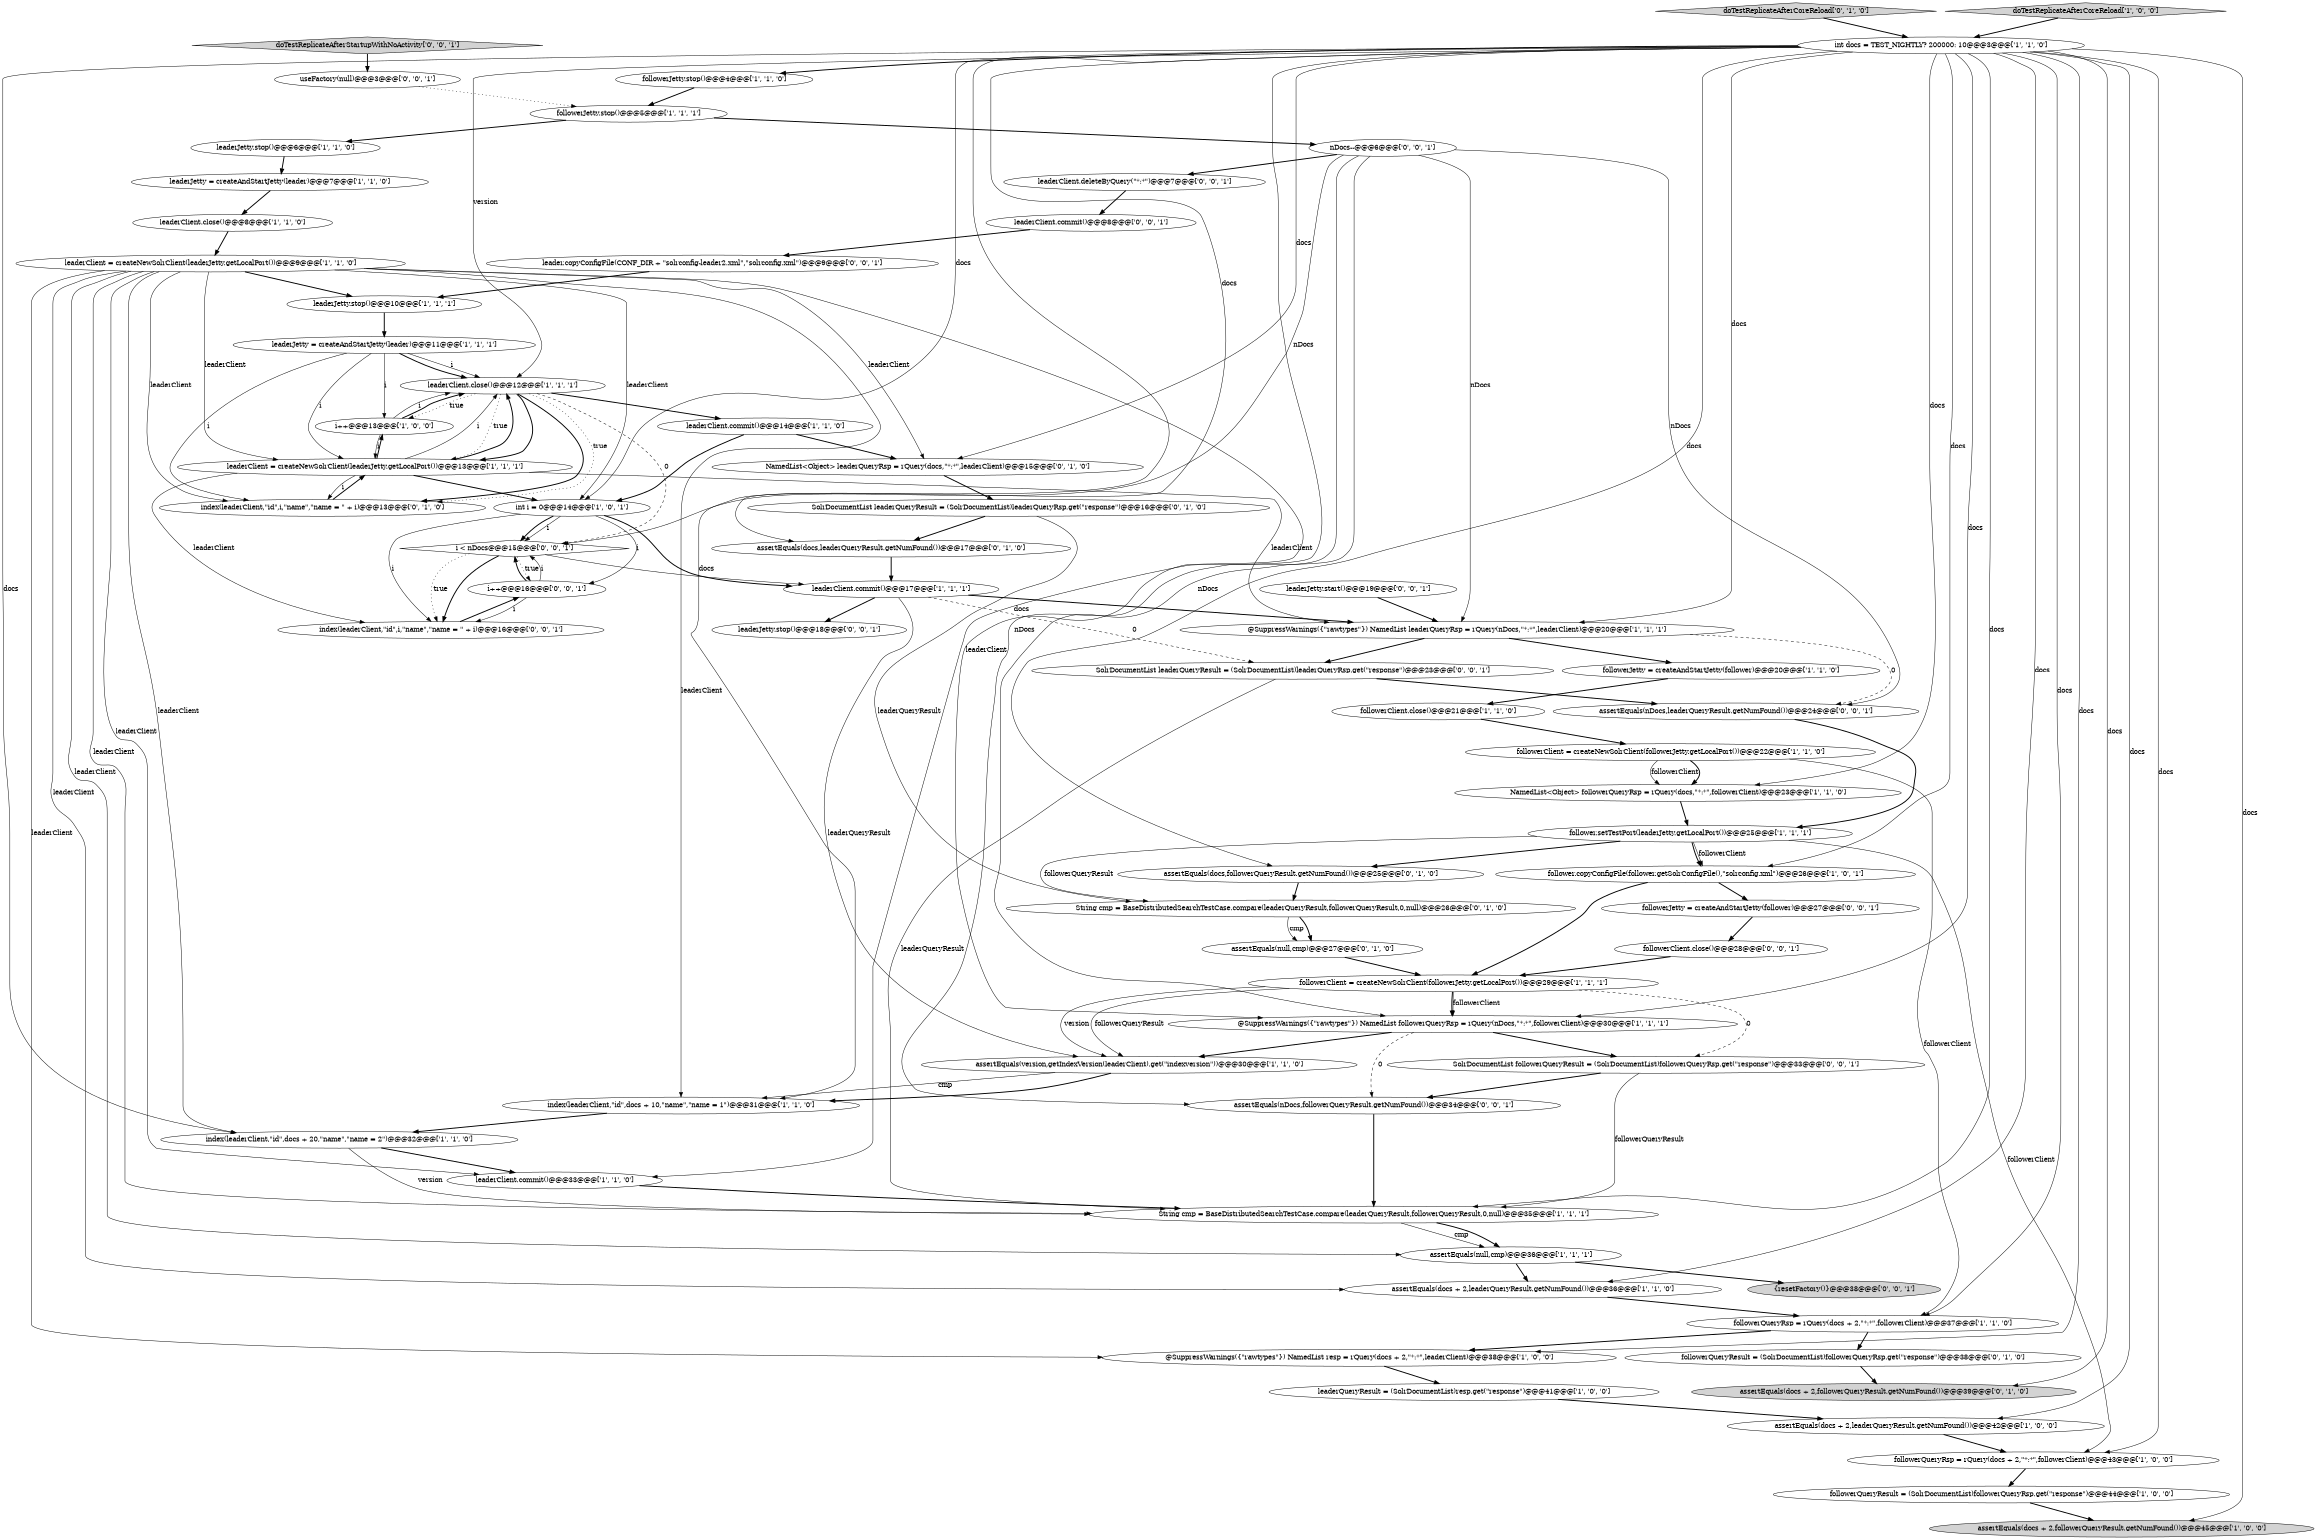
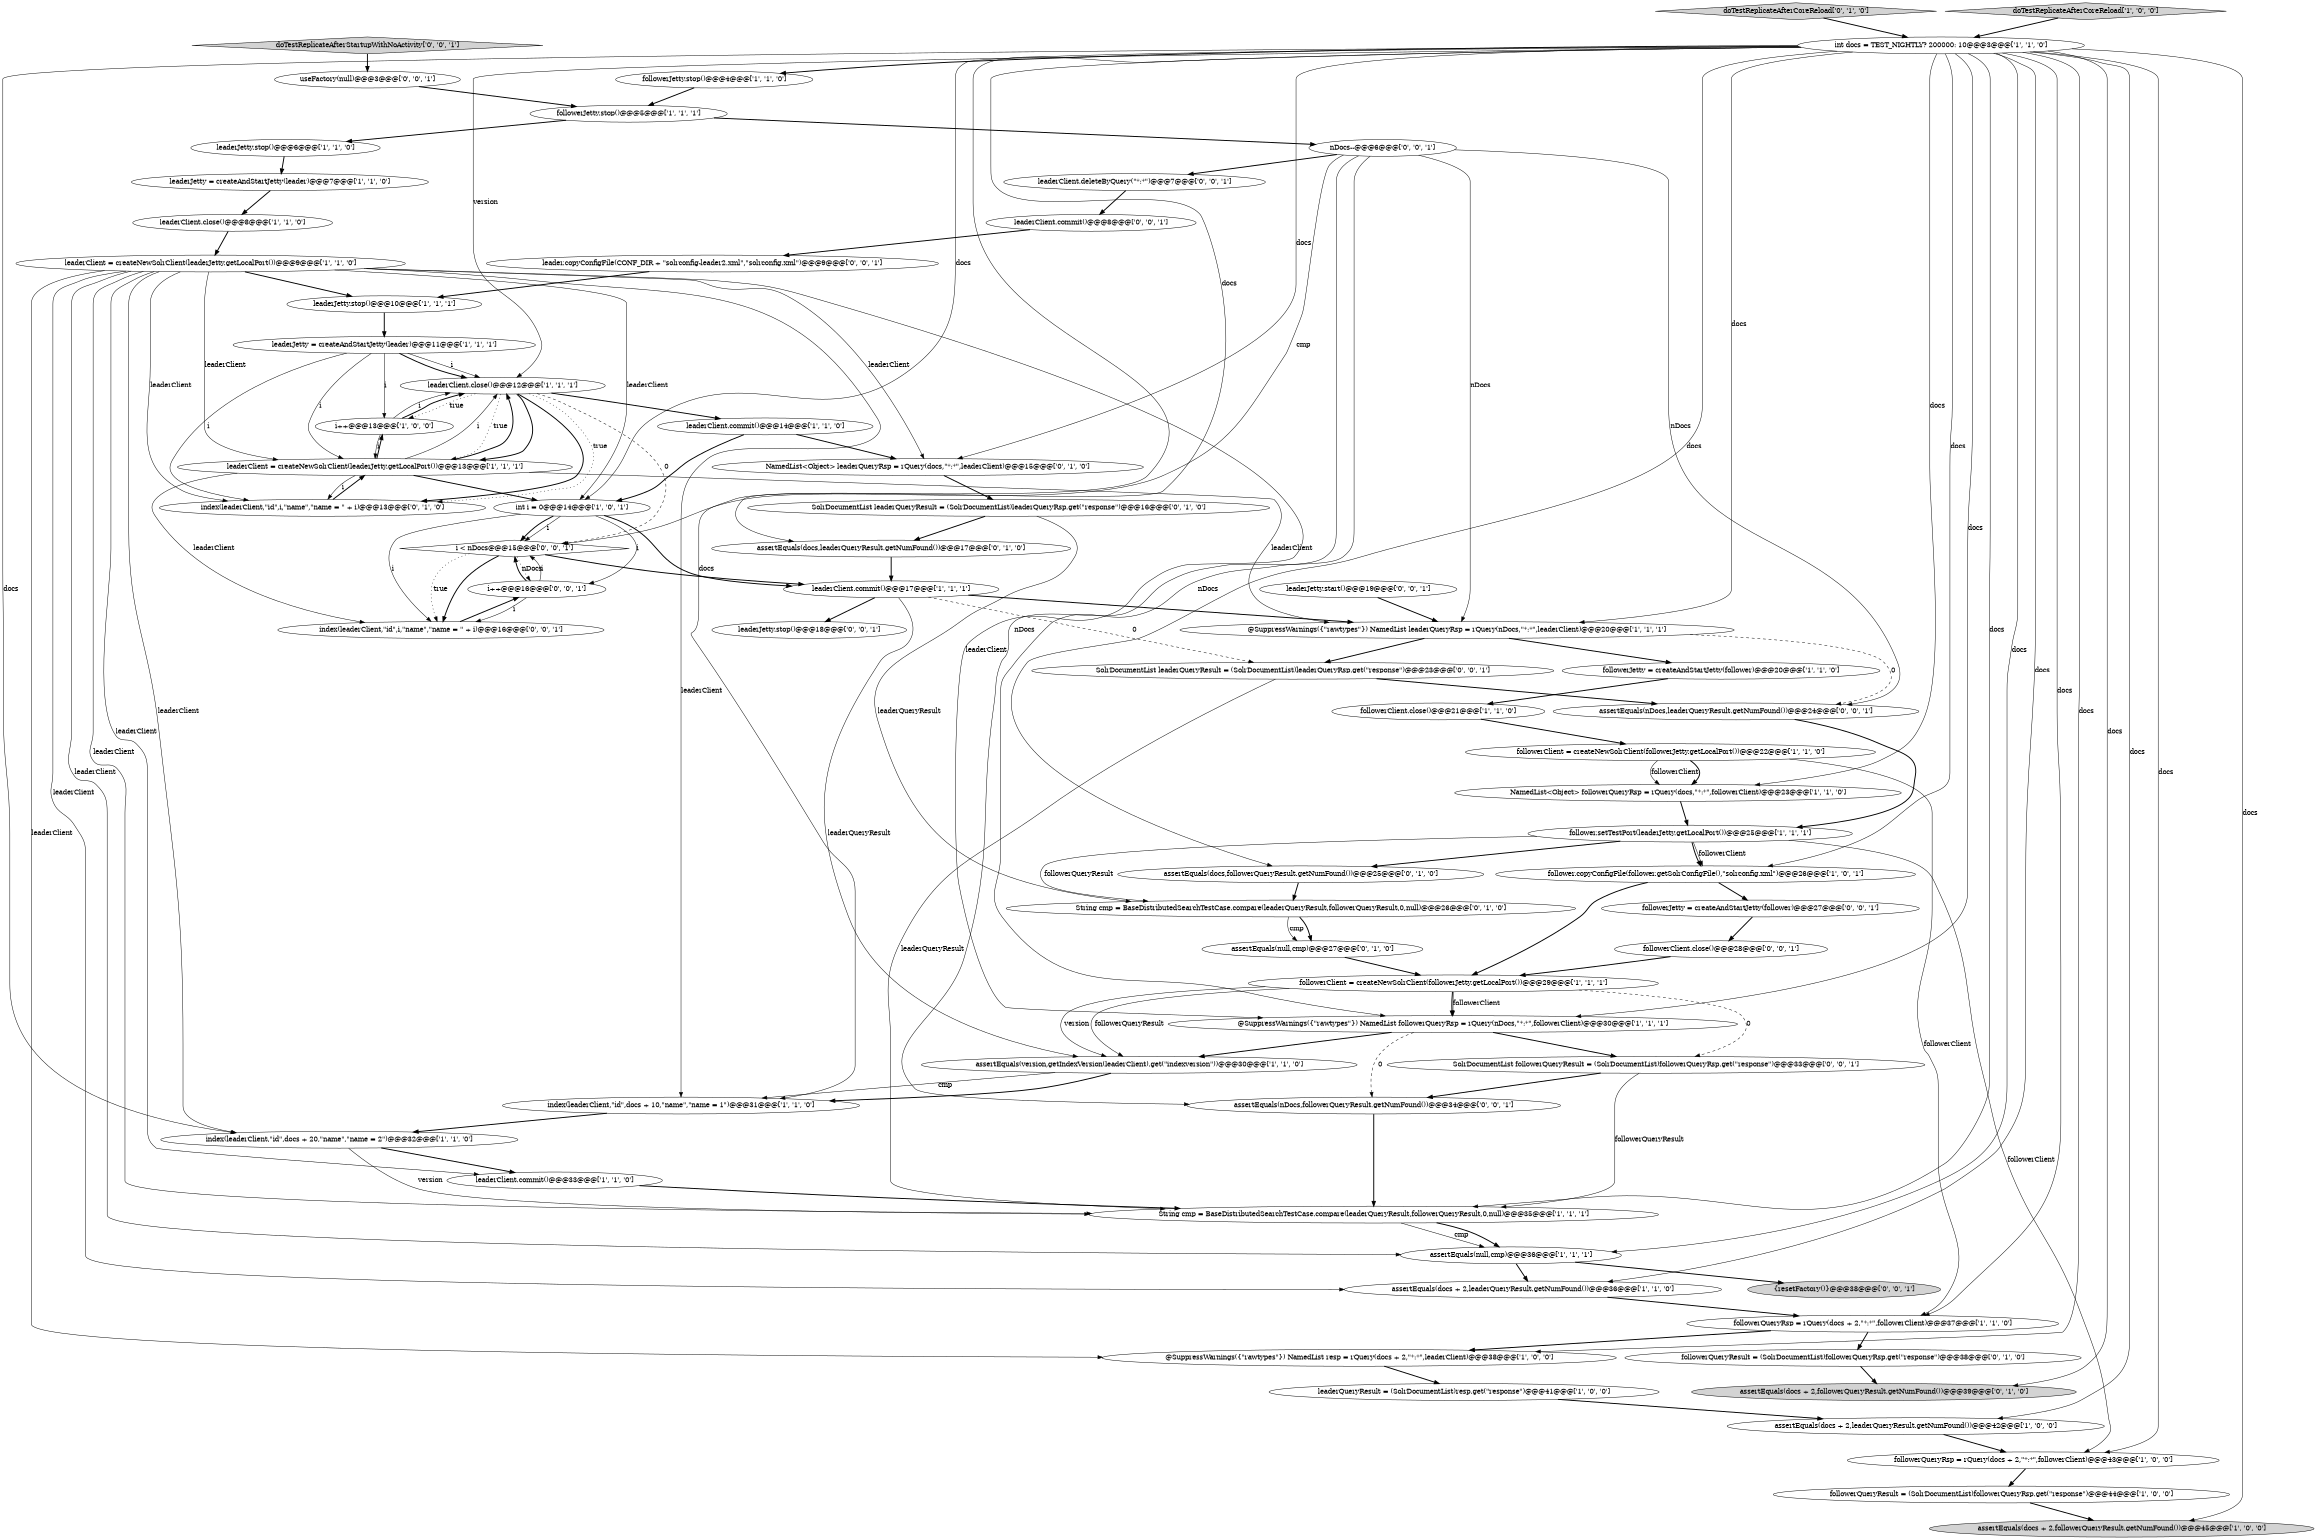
  digraph {
    node [fillcolor=white shape=ellipse style=filled]
    edge [style=bold]
    n1 [label="assertEquals(docs,followerQueryResult.getNumFound())@@@25@@@['0', '1', '0']"]
    n2 [label="String cmp = BaseDistributedSearchTestCase.compare(leaderQueryResult,followerQueryResult,0,null)@@@26@@@['0', '1', '0']"]
    n3 [label="assertEquals(null,cmp)@@@27@@@['0', '1', '0']"]
    n4 [label="leaderClient.close()@@@12@@@['1', '1', '1']"]
    n5 [label="i++@@@13@@@['1', '0', '0']"]
    n6 [label="i < nDocs@@@15@@@['0', '0', '1']" shape=diamond]
    n7 [label="index(leaderClient,\"id\",i,\"name\",\"name = \" + i)@@@13@@@['0', '1', '0']"]
    n8 [label="leaderClient.commit()@@@14@@@['1', '1', '0']"]
    n9 [label="leaderClient = createNewSolrClient(leaderJetty.getLocalPort())@@@13@@@['1', '1', '1']"]
    n10 [label="i++@@@16@@@['0', '0', '1']"]
    n11 [label="index(leaderClient,\"id\",i,\"name\",\"name = \" + i)@@@16@@@['0', '0', '1']"]
    n12 [label="leaderClient.commit()@@@17@@@['1', '1', '1']"]
    n13 [label="int i = 0@@@14@@@['1', '0', '1']"]
    n14 [label="NamedList<Object> leaderQueryRsp = rQuery(docs,\"*:*\",leaderClient)@@@15@@@['0', '1', '0']"]
    n15 [label="@SuppressWarnings({\"rawtypes\"}) NamedList leaderQueryRsp = rQuery(nDocs,\"*:*\",leaderClient)@@@20@@@['1', '1', '1']"]
    n16 [fillcolor=lightgray label="assertEquals(docs + 2,followerQueryResult.getNumFound())@@@45@@@['1', '0', '0']"]
    n17 [label="followerQueryResult = (SolrDocumentList)followerQueryRsp.get(\"response\")@@@38@@@['0', '1', '0']"]
    n18 [fillcolor=lightgray label="assertEquals(docs + 2,followerQueryResult.getNumFound())@@@39@@@['0', '1', '0']"]
    n19 [label="NamedList<Object> followerQueryRsp = rQuery(docs,\"*:*\",followerClient)@@@23@@@['1', '1', '0']"]
    n20 [label="follower.setTestPort(leaderJetty.getLocalPort())@@@25@@@['1', '1', '1']"]
    n21 [label="followerQueryRsp = rQuery(docs + 2,\"*:*\",followerClient)@@@43@@@['1', '0', '0']"]
    n22 [label="follower.copyConfigFile(follower.getSolrConfigFile(),\"solrconfig.xml\")@@@26@@@['1', '0', '1']"]
    n23 [label="followerQueryResult = (SolrDocumentList)followerQueryRsp.get(\"response\")@@@44@@@['1', '0', '0']"]
    n24 [label="assertEquals(version,getIndexVersion(leaderClient).get(\"indexversion\"))@@@30@@@['1', '1', '0']"]
    n25 [label="index(leaderClient,\"id\",docs + 10,\"name\",\"name = 1\")@@@31@@@['1', '1', '0']"]
    n26 [label="index(leaderClient,\"id\",docs + 20,\"name\",\"name = 2\")@@@32@@@['1', '1', '0']"]
    n27 [label="SolrDocumentList leaderQueryResult = (SolrDocumentList)leaderQueryRsp.get(\"response\")@@@23@@@['0', '0', '1']"]
    n28 [label="leaderJetty.stop()@@@18@@@['0', '0', '1']"]
    n29 [label="followerClient = createNewSolrClient(followerJetty.getLocalPort())@@@29@@@['1', '1', '1']"]
    n30 [label="leader.copyConfigFile(CONF_DIR + \"solrconfig-leader2.xml\",\"solrconfig.xml\")@@@9@@@['0', '0', '1']"]
    n31 [label="leaderJetty.stop()@@@10@@@['1', '1', '1']"]
    n32 [label="leaderJetty = createAndStartJetty(leader)@@@11@@@['1', '1', '1']"]
    n33 [label="assertEquals(nDocs,leaderQueryResult.getNumFound())@@@24@@@['0', '0', '1']"]
    n34 [label="String cmp = BaseDistributedSearchTestCase.compare(leaderQueryResult,followerQueryResult,0,null)@@@35@@@['1', '1', '1']"]
    n35 [label="assertEquals(null,cmp)@@@36@@@['1', '1', '1']"]
    n36 [label="followerClient.close()@@@28@@@['0', '0', '1']"]
    n37 [label="SolrDocumentList followerQueryResult = (SolrDocumentList)followerQueryRsp.get(\"response\")@@@33@@@['0', '0', '1']"]
    n38 [label="@SuppressWarnings({\"rawtypes\"}) NamedList followerQueryRsp = rQuery(nDocs,\"*:*\",followerClient)@@@30@@@['1', '1', '1']"]
    n39 [label="leaderClient.deleteByQuery(\"*:*\")@@@7@@@['0', '0', '1']"]
    n40 [label="leaderClient.commit()@@@8@@@['0', '0', '1']"]
    n41 [label="assertEquals(nDocs,followerQueryResult.getNumFound())@@@34@@@['0', '0', '1']"]
    n42 [fillcolor=lightgray label="{resetFactory()}@@@38@@@['0', '0', '1']"]
    n43 [label="leaderJetty.stop()@@@6@@@['1', '1', '0']"]
    n44 [label="leaderJetty = createAndStartJetty(leader)@@@7@@@['1', '1', '0']"]
    n45 [label="leaderClient.close()@@@8@@@['1', '1', '0']"]
    n46 [label="followerJetty = createAndStartJetty(follower)@@@27@@@['0', '0', '1']"]
    n47 [label="followerJetty = createAndStartJetty(follower)@@@20@@@['1', '1', '0']"]
    n48 [label="followerClient.close()@@@21@@@['1', '1', '0']"]
    n49 [label="followerClient = createNewSolrClient(followerJetty.getLocalPort())@@@22@@@['1', '1', '0']"]
    n50 [label="leaderClient.commit()@@@33@@@['1', '1', '0']"]
    n51 [label="assertEquals(docs + 2,leaderQueryResult.getNumFound())@@@42@@@['1', '0', '0']"]
    n52 [label="leaderClient = createNewSolrClient(leaderJetty.getLocalPort())@@@9@@@['1', '1', '0']"]
    n53 [label="SolrDocumentList leaderQueryResult = (SolrDocumentList)leaderQueryRsp.get(\"response\")@@@16@@@['0', '1', '0']"]
    n54 [label="assertEquals(docs,leaderQueryResult.getNumFound())@@@17@@@['0', '1', '0']"]
    n55 [label="leaderQueryResult = (SolrDocumentList)resp.get(\"response\")@@@41@@@['1', '0', '0']"]
    n56 [label="int docs = TEST_NIGHTLY? 200000: 10@@@3@@@['1', '1', '0']"]
    n57 [label="followerQueryRsp = rQuery(docs + 2,\"*:*\",followerClient)@@@37@@@['1', '1', '0']"]
    n58 [label="@SuppressWarnings({\"rawtypes\"}) NamedList resp = rQuery(docs + 2,\"*:*\",leaderClient)@@@38@@@['1', '0', '0']"]
    n59 [label="assertEquals(docs + 2,leaderQueryResult.getNumFound())@@@36@@@['1', '1', '0']"]
    n60 [label="followerJetty.stop()@@@4@@@['1', '1', '0']"]
    n61 [label="followerJetty.stop()@@@5@@@['1', '1', '1']"]
    n62 [label="useFactory(null)@@@3@@@['0', '0', '1']"]
    n63 [label="nDocs--@@@6@@@['0', '0', '1']"]
    n64 [fillcolor=lightgray label="doTestReplicateAfterStartupWithNoActivity['0', '0', '1']" shape=diamond]
    n65 [label="leaderJetty.start()@@@19@@@['0', '0', '1']"]
    n66 [fillcolor=lightgray label="doTestReplicateAfterCoreReload['0', '1', '0']" shape=diamond]
    n67 [fillcolor=lightgray label="doTestReplicateAfterCoreReload['1', '0', '0']" shape=diamond]
    n1 -> n2
    n2 -> n3
    n2 -> n3 [label=cmp style=solid]
    n3 -> n29
    n4 -> n5 [label=true style=dotted]
    n4 -> n6 [label=0 style=dashed]
    n4 -> n7
    n4 -> n7 [label=true style=dotted]
    n4 -> n8
    n4 -> n9
    n4 -> n9 [label=true style=dotted]
    n5 -> n4 [label=i style=solid]
    n5 -> n4
    n5 -> n9 [label=i style=solid]
-   n6 -> n10 [label=true style=dotted]
+   n6 -> n10 [label=nDocs style=dotted]
    n6 -> n11 [label=true style=dotted]
    n6 -> n11
-   n6 -> n12 [style=solid]
+   n6 -> n12
    n7 -> n9
    n8 -> n13
    n8 -> n14
    n9 -> n4
    n9 -> n4 [label=i style=solid]
    n9 -> n5
    n9 -> n7 [label=i style=solid]
    n9 -> n11 [label=leaderClient style=solid]
    n9 -> n13
    n9 -> n15 [label=leaderClient style=solid]
    n10 -> n6 [label=i style=solid]
    n10 -> n6
    n10 -> n11 [label=i style=solid]
    n11 -> n10
    n12 -> n15
    n12 -> n24 [label=leaderQueryResult style=solid]
    n12 -> n27 [label=0 style=dashed]
    n12 -> n28
    n13 -> n6 [label=i style=solid]
    n13 -> n6
    n13 -> n10 [label=i style=solid]
    n13 -> n11 [label=i style=solid]
    n13 -> n12
    n14 -> n53
    n15 -> n27
    n15 -> n33 [label=0 style=dashed]
    n15 -> n47
    n17 -> n18
    n19 -> n20
    n20 -> n1
    n20 -> n2 [label=followerQueryResult style=solid]
    n20 -> n21 [label=followerClient style=solid]
    n20 -> n22
    n20 -> n22 [label=followerClient style=solid]
    n21 -> n23
    n22 -> n29
    n22 -> n46
    n23 -> n16
    n24 -> n25
    n24 -> n25 [label=cmp style=solid]
    n25 -> n26
    n26 -> n34 [label=version style=solid]
    n26 -> n50
    n27 -> n33
    n27 -> n34 [label=leaderQueryResult style=solid]
    n29 -> n24 [label=followerQueryResult style=solid]
    n29 -> n24 [label=version style=solid]
    n29 -> n37 [label=0 style=dashed]
    n29 -> n38
    n29 -> n38 [label=followerClient style=solid]
    n30 -> n31
    n31 -> n32
    n32 -> n4 [label=i style=solid]
    n32 -> n4
    n32 -> n5 [label=i style=solid]
    n32 -> n7 [label=i style=solid]
    n32 -> n9 [label=i style=solid]
    n33 -> n20
    n34 -> n35 [label=cmp style=solid]
    n34 -> n35
    n35 -> n42
    n35 -> n59
    n36 -> n29
    n37 -> n34 [label=followerQueryResult style=solid]
    n37 -> n41
    n38 -> n24
    n38 -> n37
    n38 -> n41 [label=0 style=dashed]
    n39 -> n40
    n40 -> n30
    n41 -> n34
    n43 -> n44
    n44 -> n45
    n45 -> n52
    n46 -> n36
    n47 -> n48
    n48 -> n49
    n49 -> n19 [label=followerClient style=solid]
    n49 -> n19
    n49 -> n57 [label=followerClient style=solid]
    n50 -> n34
    n51 -> n21
    n52 -> n7 [label=leaderClient style=solid]
    n52 -> n9 [label=leaderClient style=solid]
    n52 -> n13 [label=leaderClient style=solid]
    n52 -> n14 [label=leaderClient style=solid]
    n52 -> n25 [label=leaderClient style=solid]
    n52 -> n26 [label=leaderClient style=solid]
    n52 -> n31
    n52 -> n34 [label=leaderClient style=solid]
    n52 -> n35 [label=leaderClient style=solid]
    n52 -> n38 [label=leaderClient style=solid]
    n52 -> n50 [label=leaderClient style=solid]
    n52 -> n58 [label=leaderClient style=solid]
    n52 -> n59 [label=leaderClient style=solid]
    n53 -> n2 [label=leaderQueryResult style=solid]
    n53 -> n54
    n54 -> n12
    n55 -> n51
    n56 -> n1 [label=docs style=solid]
    n56 -> n4 [label=version style=solid]
    n56 -> n13 [label=docs style=solid]
    n56 -> n14 [label=docs style=solid]
    n56 -> n15 [label=docs style=solid]
    n56 -> n16 [label=docs style=solid]
    n56 -> n18 [label=docs style=solid]
    n56 -> n19 [label=docs style=solid]
    n56 -> n21 [label=docs style=solid]
    n56 -> n22 [label=docs style=solid]
    n56 -> n25 [label=docs style=solid]
    n56 -> n26 [label=docs style=solid]
    n56 -> n34 [label=docs style=solid]
-   n56 -> n50 [label=docs style=solid]
+   n56 -> n35 [label=docs style=solid]
    n56 -> n38 [label=docs style=solid]
    n56 -> n51 [label=docs style=solid]
    n56 -> n54 [label=docs style=solid]
    n56 -> n57 [label=docs style=solid]
    n56 -> n58 [label=docs style=solid]
    n56 -> n59 [label=docs style=solid]
    n56 -> n60
    n57 -> n17
    n57 -> n58
    n58 -> n55
    n59 -> n57
    n60 -> n61
    n61 -> n43
    n61 -> n63
-   n62 -> n61 [style=dotted]
-   n63 -> n6 [label=nDocs style=solid]
+   n62 -> n61
+   n63 -> n6 [label=cmp style=solid]
    n63 -> n15 [label=nDocs style=solid]
    n63 -> n33 [label=nDocs style=solid]
    n63 -> n38 [label=nDocs style=solid]
    n63 -> n39
    n63 -> n41 [label=nDocs style=solid]
    n64 -> n62
    n65 -> n15
    n66 -> n56
    n67 -> n56
  }
